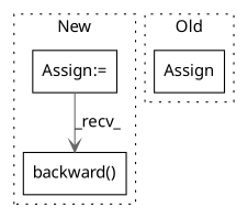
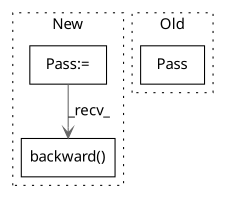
  digraph {
    fontname="Noto Sans"
    node [shape=box fontname="Noto Sans"]
    n1 [a=75 l=15 label="backward()" s=923]
-   n2 [a=68 l=3 label="Assign:=" s=891]
-   n3 [a=62 l=4 label=Assign s=467]
+   n2 [a=68 l=3 label="Pass:=" s=891]
+   n3 [a=62 l=4 label=Pass s=467]
    subgraph cluster_1 {
      label=New
      style=dotted
      n1
      n2
    }
    subgraph cluster_2 {
      label=Old
      style=dotted
      n3
    }
    n2 -> n1 [label=_recv_ color=gray40 arrowhead=vee fontname="Noto Sans"]
  }
